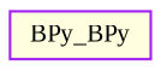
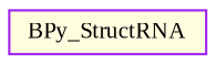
  digraph {
    rankdir=LR
    fontname="Liberation Serif"
-   n1 [color=purple fillcolor=lightyellow fontname="Liberation Serif" fontsize=10 height=0.2 label=BPy_BPy shape=record style=filled width=0.4]
+   n1 [color=purple fillcolor=lightyellow fontname="Liberation Serif" fontsize=10 height=0.2 label=BPy_StructRNA shape=record style=filled width=0.4]
  }
